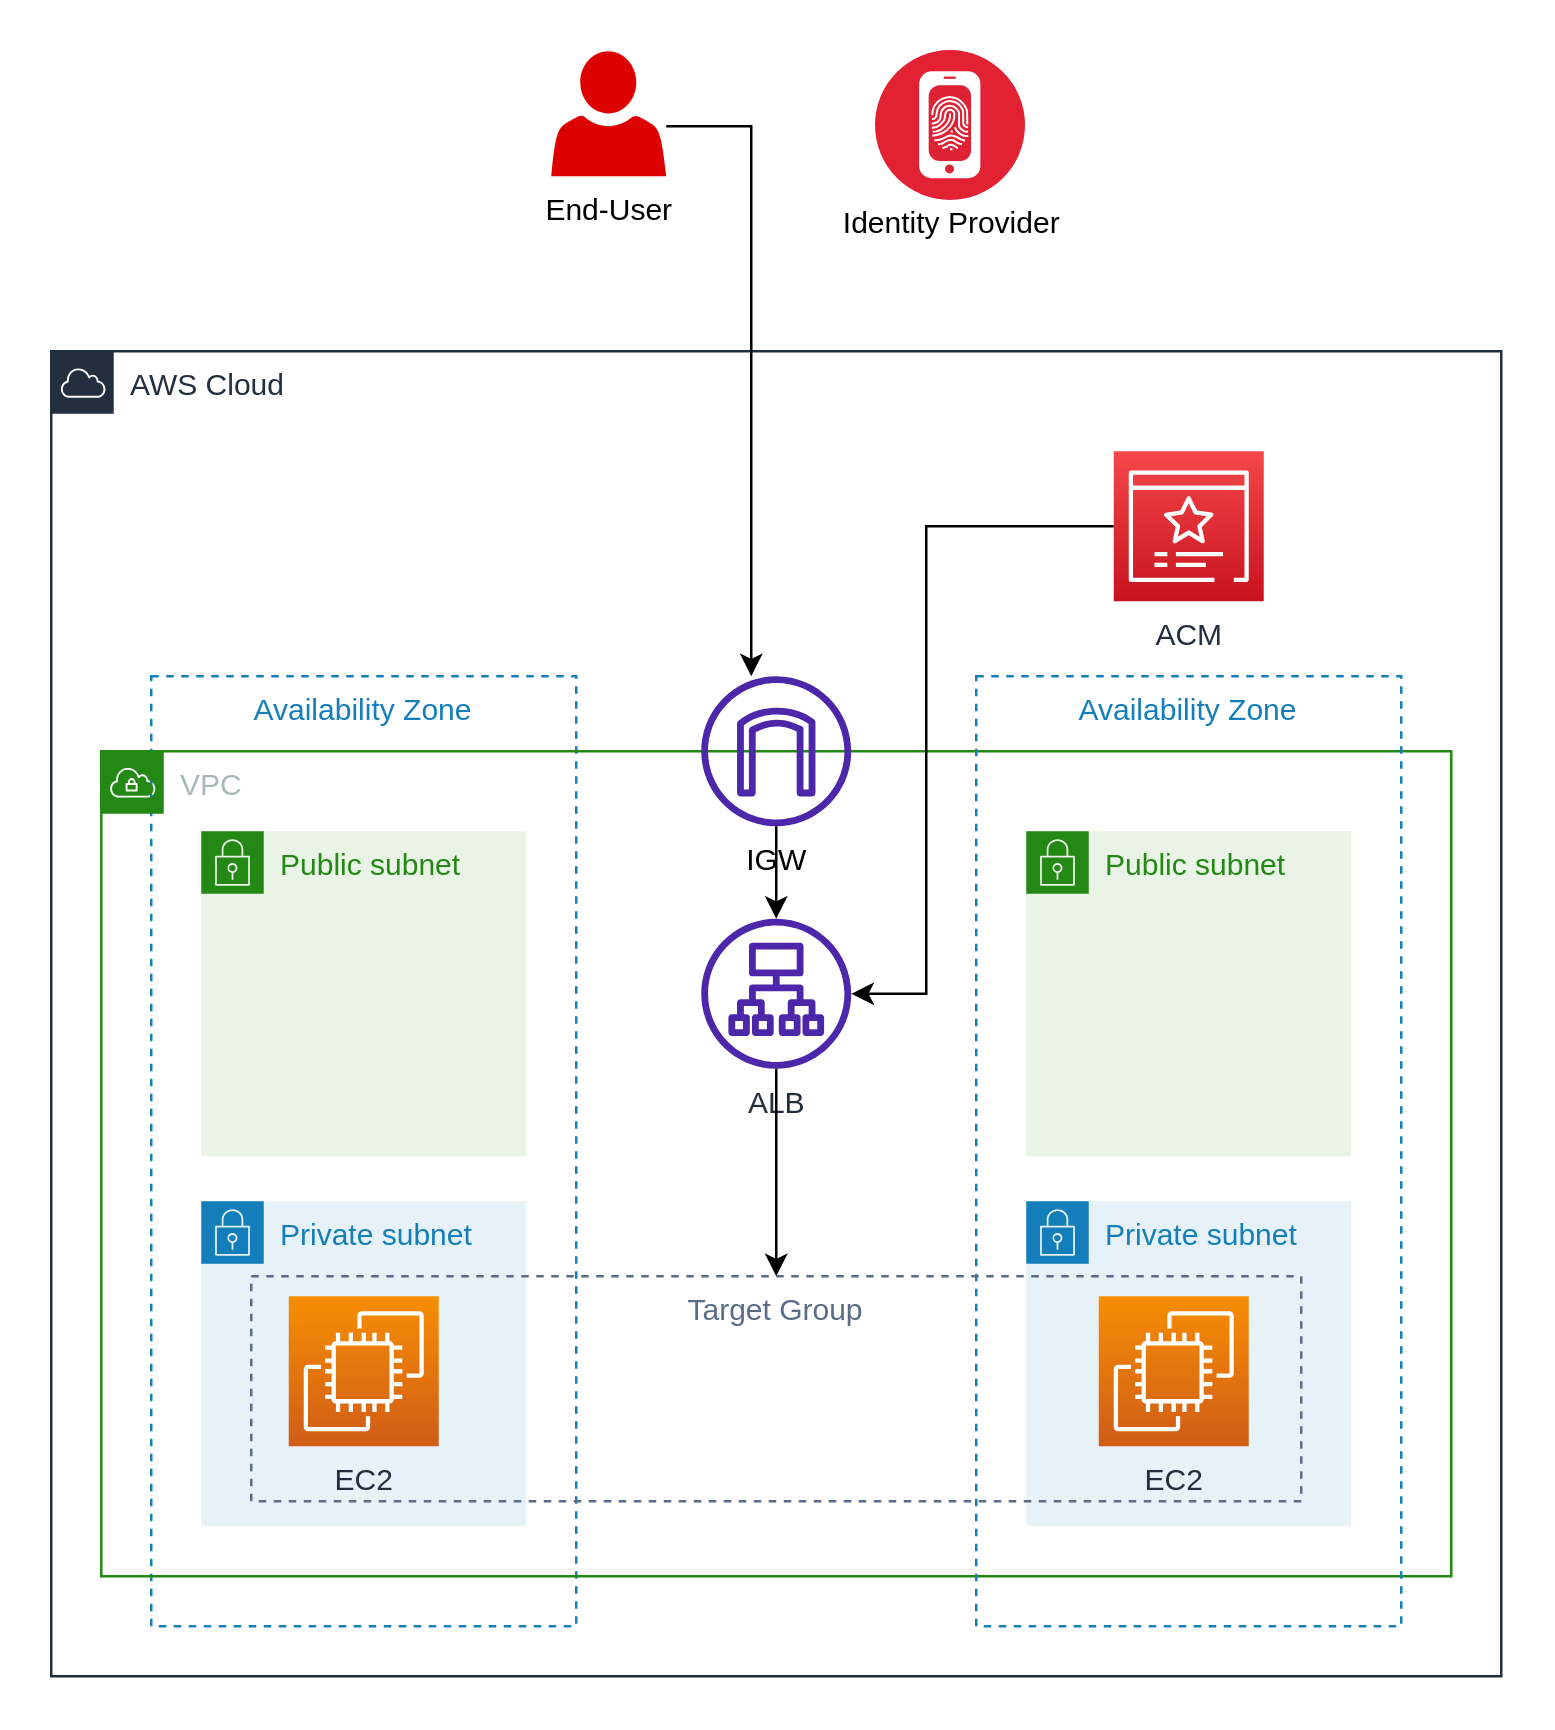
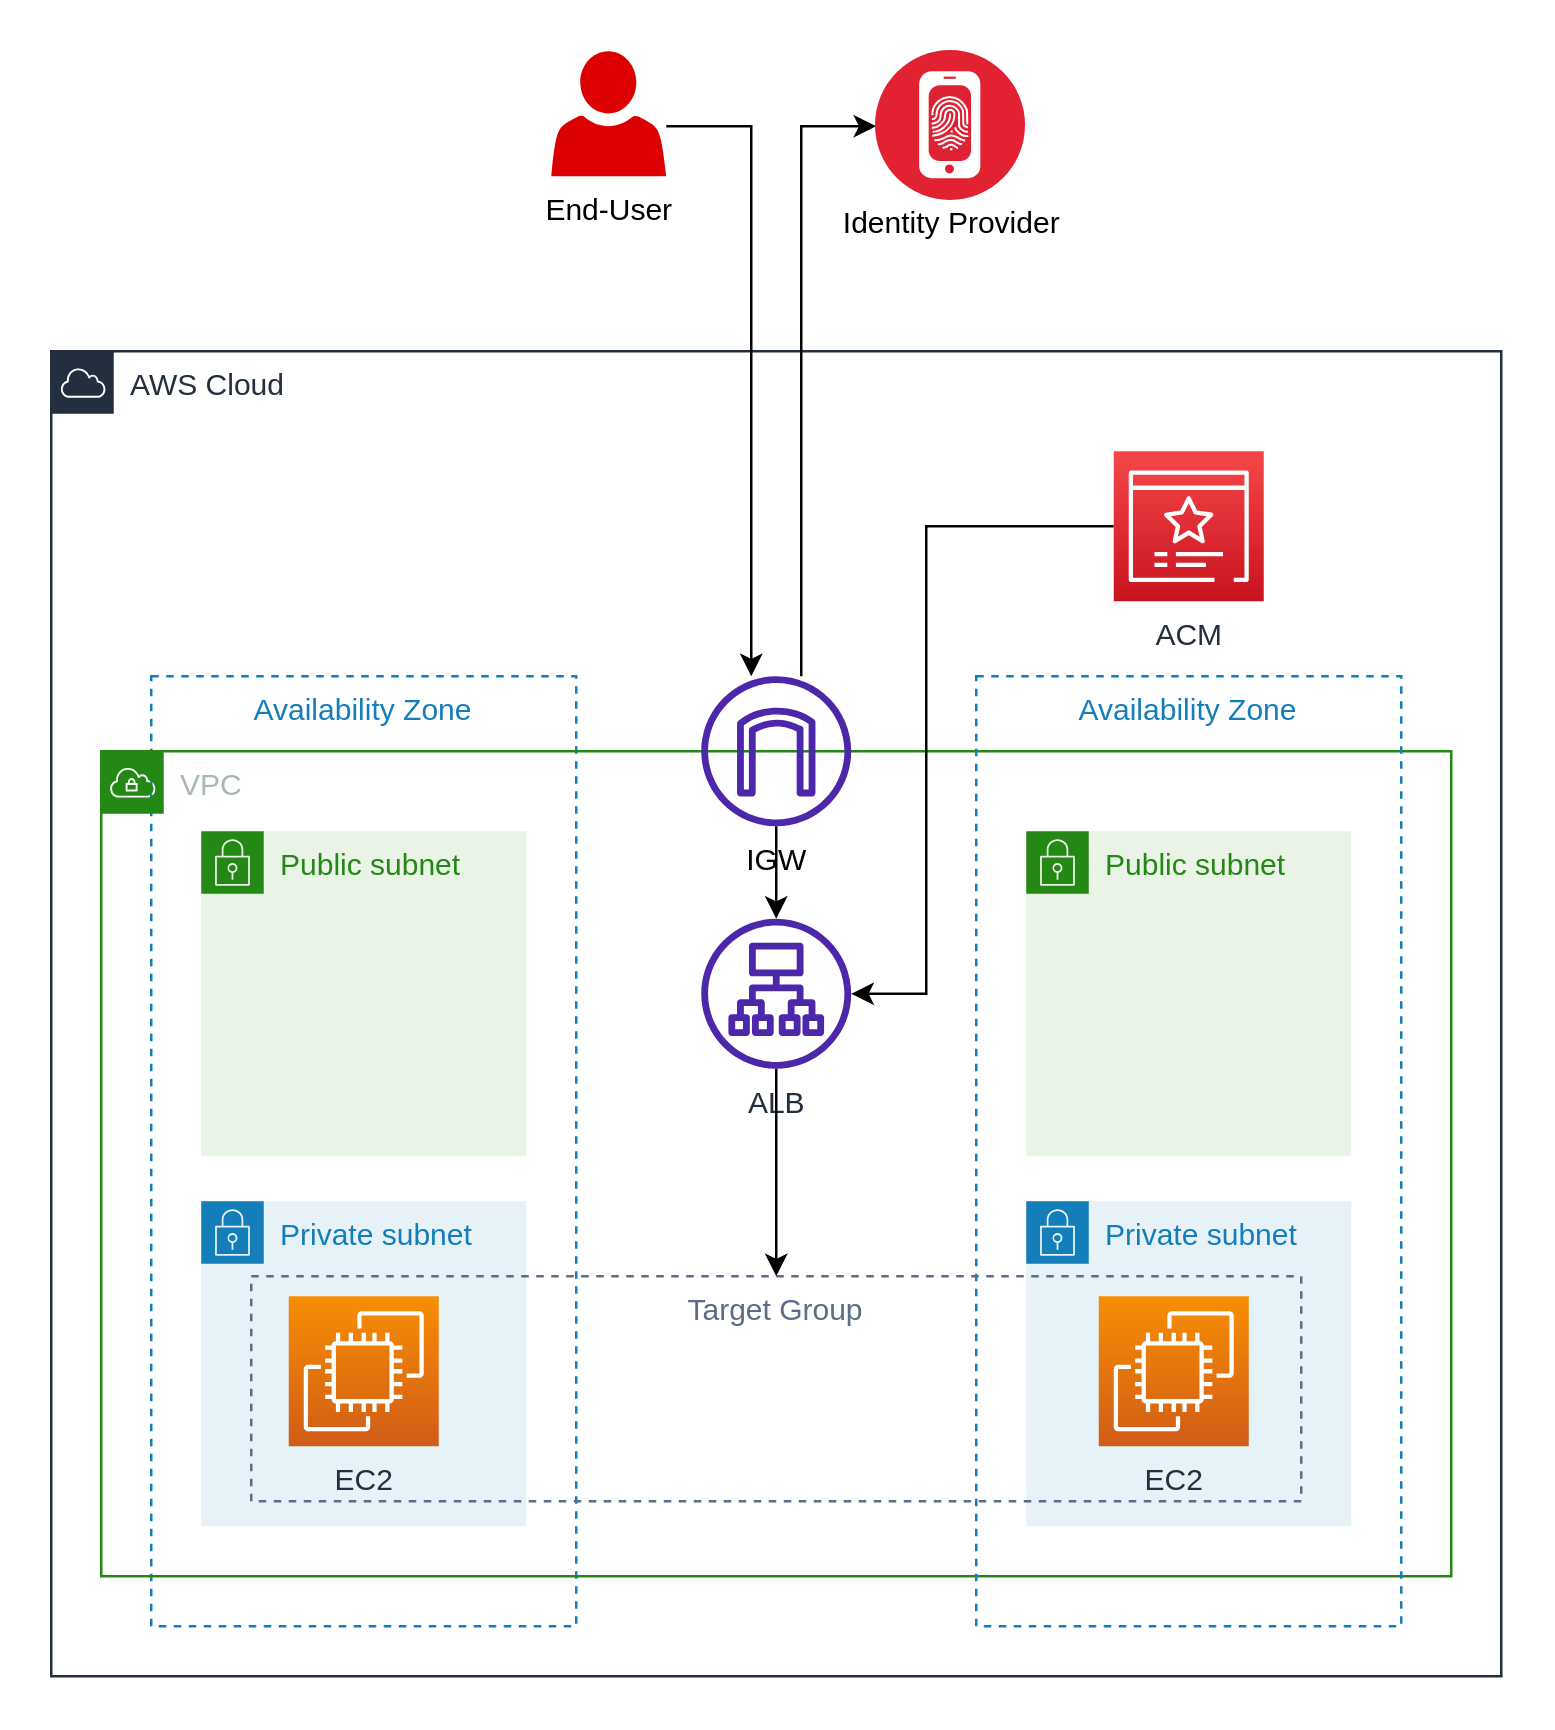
  <mxCell id="0" />
  <mxCell id="1" parent="0" />
  <mxCell id="2" value="Private subnet" style="points=[[0,0],[0.25,0],[0.5,0],[0.75,0],[1,0],[1,0.25],[1,0.5],[1,0.75],[1,1],[0.75,1],[0.5,1],[0.25,1],[0,1],[0,0.75],[0,0.5],[0,0.25]];outlineConnect=0;gradientColor=none;html=1;whiteSpace=wrap;fontSize=12;fontStyle=0;container=1;pointerEvents=0;collapsible=0;recursiveResize=0;shape=mxgraph.aws4.group;grIcon=mxgraph.aws4.group_security_group;grStroke=0;strokeColor=#147EBA;fillColor=#E6F2F8;verticalAlign=top;align=left;spacingLeft=30;fontColor=#147EBA;dashed=0;" parent="1" vertex="1"><mxGeometry x="80" y="480" width="130" height="130" as="geometry" /></mxCell>
  <mxCell id="3" value="Availability Zone" style="fillColor=none;strokeColor=#147EBA;dashed=1;verticalAlign=top;fontStyle=0;fontColor=#147EBA;" parent="1" vertex="1"><mxGeometry x="60" y="270" width="170" height="380" as="geometry" /></mxCell>
  <mxCell id="4" value="EC2" style="sketch=0;points=[[0,0,0],[0.25,0,0],[0.5,0,0],[0.75,0,0],[1,0,0],[0,1,0],[0.25,1,0],[0.5,1,0],[0.75,1,0],[1,1,0],[0,0.25,0],[0,0.5,0],[0,0.75,0],[1,0.25,0],[1,0.5,0],[1,0.75,0]];outlineConnect=0;fontColor=#232F3E;gradientColor=#F78E04;gradientDirection=north;fillColor=#D05C17;strokeColor=#ffffff;dashed=0;verticalLabelPosition=bottom;verticalAlign=top;align=center;html=1;fontSize=12;fontStyle=0;aspect=fixed;shape=mxgraph.aws4.resourceIcon;resIcon=mxgraph.aws4.ec2;" parent="1" vertex="1"><mxGeometry x="115" y="518" width="60" height="60" as="geometry" /></mxCell>
  <mxCell id="5" value="VPC" style="points=[[0,0],[0.25,0],[0.5,0],[0.75,0],[1,0],[1,0.25],[1,0.5],[1,0.75],[1,1],[0.75,1],[0.5,1],[0.25,1],[0,1],[0,0.75],[0,0.5],[0,0.25]];outlineConnect=0;gradientColor=none;html=1;whiteSpace=wrap;fontSize=12;fontStyle=0;container=1;pointerEvents=0;collapsible=0;recursiveResize=0;shape=mxgraph.aws4.group;grIcon=mxgraph.aws4.group_vpc;strokeColor=#248814;fillColor=none;verticalAlign=top;align=left;spacingLeft=30;fontColor=#AAB7B8;dashed=0;" parent="1" vertex="1"><mxGeometry x="40" y="300" width="540" height="330" as="geometry" /></mxCell>
  <mxCell id="6" value="IGW" style="sketch=0;outlineConnect=0;gradientColor=none;fillColor=#4D27AA;strokeColor=none;dashed=0;verticalLabelPosition=bottom;verticalAlign=top;align=center;html=1;aspect=fixed;pointerEvents=1;shape=mxgraph.aws4.internet_gateway;shadow=0;" parent="5" vertex="1"><mxGeometry x="240" y="-30" width="60" height="60" as="geometry" /></mxCell>
  <mxCell id="7" value="AWS Cloud" style="points=[[0,0],[0.25,0],[0.5,0],[0.75,0],[1,0],[1,0.25],[1,0.5],[1,0.75],[1,1],[0.75,1],[0.5,1],[0.25,1],[0,1],[0,0.75],[0,0.5],[0,0.25]];outlineConnect=0;gradientColor=none;html=1;whiteSpace=wrap;fontSize=12;fontStyle=0;container=1;pointerEvents=0;collapsible=0;recursiveResize=0;shape=mxgraph.aws4.group;grIcon=mxgraph.aws4.group_aws_cloud;strokeColor=#232F3E;fillColor=none;verticalAlign=top;align=left;spacingLeft=30;fontColor=#232F3E;dashed=0;shadow=0;sketch=0;" parent="1" vertex="1"><mxGeometry x="20" y="140" width="580" height="530" as="geometry" /></mxCell>
  <mxCell id="8" value="Availability Zone" style="fillColor=none;strokeColor=#147EBA;dashed=1;verticalAlign=top;fontStyle=0;fontColor=#147EBA;" parent="7" vertex="1"><mxGeometry x="370" y="130" width="170" height="380" as="geometry" /></mxCell>
  <mxCell id="9" value="ALB" style="sketch=0;outlineConnect=0;fontColor=#232F3E;gradientColor=none;fillColor=#4D27AA;strokeColor=none;dashed=0;verticalLabelPosition=bottom;verticalAlign=top;align=center;html=1;fontSize=12;fontStyle=0;aspect=fixed;pointerEvents=1;shape=mxgraph.aws4.application_load_balancer;" parent="7" vertex="1"><mxGeometry x="260" y="227" width="60" height="60" as="geometry" /></mxCell>
  <mxCell id="10" style="edgeStyle=orthogonalEdgeStyle;rounded=0;orthogonalLoop=1;jettySize=auto;html=1;" parent="7" source="11" target="9" edge="1"><mxGeometry relative="1" as="geometry"><Array as="points"><mxPoint x="350" y="70" /><mxPoint x="350" y="257" /></Array></mxGeometry></mxCell>
  <mxCell id="11" value="ACM" style="sketch=0;points=[[0,0,0],[0.25,0,0],[0.5,0,0],[0.75,0,0],[1,0,0],[0,1,0],[0.25,1,0],[0.5,1,0],[0.75,1,0],[1,1,0],[0,0.25,0],[0,0.5,0],[0,0.75,0],[1,0.25,0],[1,0.5,0],[1,0.75,0]];outlineConnect=0;fontColor=#232F3E;gradientColor=#F54749;gradientDirection=north;fillColor=#C7131F;strokeColor=#ffffff;dashed=0;verticalLabelPosition=bottom;verticalAlign=top;align=center;html=1;fontSize=12;fontStyle=0;aspect=fixed;shape=mxgraph.aws4.resourceIcon;resIcon=mxgraph.aws4.certificate_manager_3;labelPosition=center;" parent="7" vertex="1"><mxGeometry x="425" y="40" width="60" height="60" as="geometry" /></mxCell>
  <mxCell id="12" value="Public subnet" style="points=[[0,0],[0.25,0],[0.5,0],[0.75,0],[1,0],[1,0.25],[1,0.5],[1,0.75],[1,1],[0.75,1],[0.5,1],[0.25,1],[0,1],[0,0.75],[0,0.5],[0,0.25]];outlineConnect=0;gradientColor=none;html=1;whiteSpace=wrap;fontSize=12;fontStyle=0;container=1;pointerEvents=0;collapsible=0;recursiveResize=0;shape=mxgraph.aws4.group;grIcon=mxgraph.aws4.group_security_group;grStroke=0;strokeColor=#248814;fillColor=#E9F3E6;verticalAlign=top;align=left;spacingLeft=30;fontColor=#248814;dashed=0;" parent="7" vertex="1"><mxGeometry x="390" y="192" width="130" height="130" as="geometry" /></mxCell>
  <mxCell id="13" value="Private subnet" style="points=[[0,0],[0.25,0],[0.5,0],[0.75,0],[1,0],[1,0.25],[1,0.5],[1,0.75],[1,1],[0.75,1],[0.5,1],[0.25,1],[0,1],[0,0.75],[0,0.5],[0,0.25]];outlineConnect=0;gradientColor=none;html=1;whiteSpace=wrap;fontSize=12;fontStyle=0;container=1;pointerEvents=0;collapsible=0;recursiveResize=0;shape=mxgraph.aws4.group;grIcon=mxgraph.aws4.group_security_group;grStroke=0;strokeColor=#147EBA;fillColor=#E6F2F8;verticalAlign=top;align=left;spacingLeft=30;fontColor=#147EBA;dashed=0;" parent="7" vertex="1"><mxGeometry x="390" y="340" width="130" height="130" as="geometry" /></mxCell>
  <mxCell id="14" value="Public subnet" style="points=[[0,0],[0.25,0],[0.5,0],[0.75,0],[1,0],[1,0.25],[1,0.5],[1,0.75],[1,1],[0.75,1],[0.5,1],[0.25,1],[0,1],[0,0.75],[0,0.5],[0,0.25]];outlineConnect=0;gradientColor=none;html=1;whiteSpace=wrap;fontSize=12;fontStyle=0;container=1;pointerEvents=0;collapsible=0;recursiveResize=0;shape=mxgraph.aws4.group;grIcon=mxgraph.aws4.group_security_group;grStroke=0;strokeColor=#248814;fillColor=#E9F3E6;verticalAlign=top;align=left;spacingLeft=30;fontColor=#248814;dashed=0;" parent="7" vertex="1"><mxGeometry x="60" y="192" width="130" height="130" as="geometry" /></mxCell>
  <mxCell id="15" value="Target Group" style="fillColor=none;strokeColor=#5A6C86;dashed=1;verticalAlign=top;fontStyle=0;fontColor=#5A6C86;" parent="1" vertex="1"><mxGeometry x="100" y="510" width="420" height="90" as="geometry" /></mxCell>
  <mxCell id="16" style="edgeStyle=orthogonalEdgeStyle;rounded=0;orthogonalLoop=1;jettySize=auto;html=1;entryX=0.5;entryY=0;entryDx=0;entryDy=0;" parent="1" source="9" target="15" edge="1"><mxGeometry relative="1" as="geometry"><Array as="points" /></mxGeometry></mxCell>
  <mxCell id="17" value="" style="edgeStyle=orthogonalEdgeStyle;rounded=0;orthogonalLoop=1;jettySize=auto;html=1;" parent="1" source="22" target="6" edge="1"><mxGeometry relative="1" as="geometry"><Array as="points"><mxPoint x="300" y="50" /></Array><mxPoint x="101.7" y="46.288" as="sourcePoint" /></mxGeometry></mxCell>
+ <mxCell id="18" style="edgeStyle=orthogonalEdgeStyle;rounded=0;orthogonalLoop=1;jettySize=auto;html=1;entryX=0;entryY=0.5;entryDx=0;entryDy=0;" parent="1" source="6" target="21" edge="1"><mxGeometry relative="1" as="geometry"><Array as="points"><mxPoint x="320" y="50" /></Array><mxPoint x="183" y="89.14" as="targetPoint" /></mxGeometry></mxCell>
  <mxCell id="19" value="" style="edgeStyle=orthogonalEdgeStyle;rounded=0;orthogonalLoop=1;jettySize=auto;html=1;labelBackgroundColor=none;" parent="1" source="6" target="9" edge="1"><mxGeometry relative="1" as="geometry" /></mxCell>
  <mxCell id="20" value="EC2" style="sketch=0;points=[[0,0,0],[0.25,0,0],[0.5,0,0],[0.75,0,0],[1,0,0],[0,1,0],[0.25,1,0],[0.5,1,0],[0.75,1,0],[1,1,0],[0,0.25,0],[0,0.5,0],[0,0.75,0],[1,0.25,0],[1,0.5,0],[1,0.75,0]];outlineConnect=0;fontColor=#232F3E;gradientColor=#F78E04;gradientDirection=north;fillColor=#D05C17;strokeColor=#ffffff;dashed=0;verticalLabelPosition=bottom;verticalAlign=top;align=center;html=1;fontSize=12;fontStyle=0;aspect=fixed;shape=mxgraph.aws4.resourceIcon;resIcon=mxgraph.aws4.ec2;" parent="1" vertex="1"><mxGeometry x="439" y="518" width="60" height="60" as="geometry" /></mxCell>
  <mxCell id="21" value="&lt;font&gt;Identity Provider&lt;/font&gt;" style="image;aspect=fixed;perimeter=ellipsePerimeter;html=1;align=center;shadow=0;dashed=0;fontColor=#000000;labelBackgroundColor=none;fontSize=12;spacingTop=3;image=img/lib/ibm/security/identity_provider.svg;spacing=-6;" parent="1" vertex="1"><mxGeometry x="350" y="20" width="60" height="60" as="geometry" /></mxCell>
  <mxCell id="22" value="End-User" style="sketch=0;pointerEvents=1;shadow=0;dashed=0;html=1;strokeColor=none;labelPosition=center;verticalLabelPosition=bottom;verticalAlign=top;outlineConnect=0;align=center;shape=mxgraph.office.users.user;fillColor=#dd0000;spacing=2;" parent="1" vertex="1"><mxGeometry x="220" y="20" width="46" height="50" as="geometry" /></mxCell>
